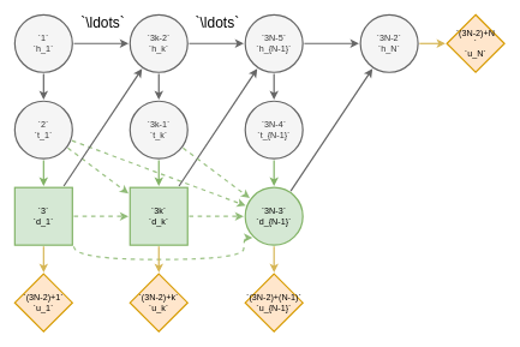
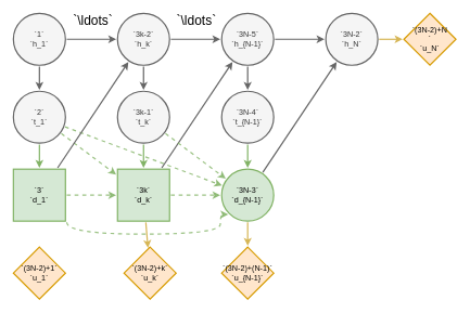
  <mxCell id="0" />
  <mxCell id="1" parent="0" />
  <mxCell id="2" style="edgeStyle=orthogonalEdgeStyle;rounded=0;orthogonalLoop=1;jettySize=auto;html=1;curved=1;strokeWidth=2;fillColor=#f5f5f5;strokeColor=#666666;" parent="1" source="4" target="14" edge="1"><mxGeometry relative="1" as="geometry" /></mxCell>
  <mxCell id="3" style="edgeStyle=none;rounded=0;orthogonalLoop=1;jettySize=auto;html=1;fontSize=20;strokeWidth=2;fillColor=#f5f5f5;strokeColor=#666666;" parent="1" source="4" target="30" edge="1"><mxGeometry relative="1" as="geometry" /></mxCell>
  <mxCell id="4" value="`1`&lt;br&gt;`h_1`" style="ellipse;whiteSpace=wrap;html=1;aspect=fixed;fillColor=#f5f5f5;strokeColor=#666666;fontColor=#333333;strokeWidth=2;perimeterSpacing=2;" parent="1" vertex="1"><mxGeometry x="20" y="20" width="80" height="80" as="geometry" /></mxCell>
  <mxCell id="5" style="edgeStyle=orthogonalEdgeStyle;rounded=0;orthogonalLoop=1;jettySize=auto;html=1;curved=1;strokeWidth=2;fillColor=#f5f5f5;strokeColor=#666666;" parent="1" source="7" target="9" edge="1"><mxGeometry relative="1" as="geometry" /></mxCell>
  <mxCell id="6" style="edgeStyle=orthogonalEdgeStyle;rounded=0;orthogonalLoop=1;jettySize=auto;html=1;curved=1;strokeWidth=2;fillColor=#f5f5f5;strokeColor=#666666;" parent="1" source="7" target="16" edge="1"><mxGeometry relative="1" as="geometry" /></mxCell>
  <mxCell id="7" value="`3N-5`&lt;br&gt;`h_{N-1}`" style="ellipse;whiteSpace=wrap;html=1;aspect=fixed;fillColor=#f5f5f5;strokeColor=#666666;fontColor=#333333;strokeWidth=2;perimeterSpacing=2;" parent="1" vertex="1"><mxGeometry x="340" y="20" width="80" height="80" as="geometry" /></mxCell>
  <mxCell id="8" style="edgeStyle=orthogonalEdgeStyle;rounded=0;orthogonalLoop=1;jettySize=auto;html=1;curved=1;strokeWidth=2;fillColor=#fff2cc;strokeColor=#d6b656;" parent="1" source="9" target="10" edge="1"><mxGeometry relative="1" as="geometry" /></mxCell>
  <mxCell id="9" value="`3N-2`&lt;br&gt;`h_N`" style="ellipse;whiteSpace=wrap;html=1;aspect=fixed;fillColor=#f5f5f5;strokeColor=#666666;fontColor=#333333;strokeWidth=2;perimeterSpacing=2;" parent="1" vertex="1"><mxGeometry x="500" y="20" width="80" height="80" as="geometry" /></mxCell>
  <mxCell id="10" value="`(3N-2)+N&lt;br&gt;`&lt;br&gt;`u_N`" style="rhombus;whiteSpace=wrap;html=1;fontFamily=Helvetica;fontSize=12;fontColor=#000000;align=center;strokeColor=#d79b00;fillColor=#ffe6cc;strokeWidth=2;perimeterSpacing=2;" parent="1" vertex="1"><mxGeometry x="620" y="20" width="80" height="80" as="geometry" /></mxCell>
  <mxCell id="11" style="edgeStyle=orthogonalEdgeStyle;rounded=0;orthogonalLoop=1;jettySize=auto;html=1;curved=1;strokeWidth=2;fillColor=#d5e8d4;strokeColor=#82b366;" parent="1" source="14" target="22" edge="1"><mxGeometry relative="1" as="geometry" /></mxCell>
  <mxCell id="12" style="edgeStyle=none;rounded=0;orthogonalLoop=1;jettySize=auto;html=1;fontSize=20;dashed=1;fillColor=#d5e8d4;strokeColor=#82b366;strokeWidth=2;opacity=80;" parent="1" source="14" target="25" edge="1"><mxGeometry relative="1" as="geometry" /></mxCell>
  <mxCell id="13" style="edgeStyle=none;rounded=0;orthogonalLoop=1;jettySize=auto;html=1;fontSize=20;dashed=1;fillColor=#d5e8d4;strokeColor=#82b366;strokeWidth=2;opacity=80;" parent="1" source="14" target="35" edge="1"><mxGeometry relative="1" as="geometry" /></mxCell>
  <mxCell id="14" value="&lt;div&gt;`2`&lt;/div&gt;&lt;div&gt;`t_1`&lt;br&gt;&lt;/div&gt;" style="ellipse;whiteSpace=wrap;html=1;aspect=fixed;fillColor=#f5f5f5;strokeColor=#666666;fontColor=#333333;strokeWidth=2;perimeterSpacing=2;" parent="1" vertex="1"><mxGeometry x="20" y="140" width="80" height="80" as="geometry" /></mxCell>
  <mxCell id="15" style="edgeStyle=orthogonalEdgeStyle;rounded=0;orthogonalLoop=1;jettySize=auto;html=1;curved=1;strokeWidth=2;fillColor=#d5e8d4;strokeColor=#82b366;" parent="1" source="16" target="25" edge="1"><mxGeometry relative="1" as="geometry" /></mxCell>
  <mxCell id="16" value="`3N-4`&lt;br&gt;`t_{N-1}`" style="ellipse;whiteSpace=wrap;html=1;aspect=fixed;fillColor=#f5f5f5;strokeColor=#666666;fontColor=#333333;strokeWidth=2;perimeterSpacing=2;" parent="1" vertex="1"><mxGeometry x="340" y="140" width="80" height="80" as="geometry" /></mxCell>
- <mxCell id="17" style="edgeStyle=orthogonalEdgeStyle;rounded=0;orthogonalLoop=1;jettySize=auto;html=1;curved=1;strokeWidth=2;fillColor=#fff2cc;strokeColor=#d6b656;" parent="1" source="22" target="26" edge="1"><mxGeometry relative="1" as="geometry" /></mxCell>
  <mxCell id="18" style="edgeStyle=orthogonalEdgeStyle;rounded=0;orthogonalLoop=1;jettySize=auto;html=1;exitX=1;exitY=1;exitDx=0;exitDy=0;entryX=0;entryY=1;entryDx=0;entryDy=0;curved=1;dashed=1;fillColor=#d5e8d4;strokeColor=#82b366;strokeWidth=2;opacity=80;" parent="1" source="22" target="25" edge="1"><mxGeometry relative="1" as="geometry"><Array as="points"><mxPoint x="102" y="360" /><mxPoint x="338" y="360" /></Array></mxGeometry></mxCell>
  <mxCell id="19" style="edgeStyle=none;rounded=0;orthogonalLoop=1;jettySize=auto;html=1;fontSize=20;dashed=1;fillColor=#d5e8d4;strokeColor=#82b366;strokeWidth=2;opacity=80;" parent="1" source="22" target="35" edge="1"><mxGeometry relative="1" as="geometry" /></mxCell>
  <mxCell id="20" value="`\ldots`" style="edgeLabel;html=1;align=center;verticalAlign=middle;resizable=0;points=[];fontSize=20;" parent="19" vertex="1" connectable="0"><mxGeometry x="-0.271" y="1" relative="1" as="geometry"><mxPoint x="11.03" y="-269" as="offset" /></mxGeometry></mxCell>
  <mxCell id="21" style="edgeStyle=none;rounded=0;orthogonalLoop=1;jettySize=auto;html=1;fontSize=20;strokeWidth=2;fillColor=#f5f5f5;strokeColor=#666666;" parent="1" source="22" target="30" edge="1"><mxGeometry relative="1" as="geometry" /></mxCell>
  <mxCell id="22" value="`3`&lt;br&gt;`d_1`" style="whiteSpace=wrap;html=1;aspect=fixed;fontFamily=Helvetica;fontSize=12;fontColor=#000000;align=center;strokeColor=#82b366;fillColor=#d5e8d4;strokeWidth=2;perimeterSpacing=2;" parent="1" vertex="1"><mxGeometry x="20" y="260" width="80" height="80" as="geometry" /></mxCell>
  <mxCell id="23" style="edgeStyle=orthogonalEdgeStyle;rounded=0;orthogonalLoop=1;jettySize=auto;html=1;curved=1;strokeWidth=2;fillColor=#fff2cc;strokeColor=#d6b656;" parent="1" source="25" target="27" edge="1"><mxGeometry relative="1" as="geometry" /></mxCell>
  <mxCell id="24" style="edgeStyle=none;rounded=0;orthogonalLoop=1;jettySize=auto;html=1;fontSize=20;strokeWidth=2;fillColor=#f5f5f5;strokeColor=#666666;" parent="1" source="25" target="9" edge="1"><mxGeometry relative="1" as="geometry" /></mxCell>
  <mxCell id="25" value="`3N-3`&lt;br&gt;`d_{N-1}`" style="ellipse;whiteSpace=wrap;html=1;aspect=fixed;fontFamily=Helvetica;fontSize=12;fontColor=#000000;align=center;strokeColor=#82b366;fillColor=#d5e8d4;strokeWidth=2;perimeterSpacing=2;" parent="1" vertex="1"><mxGeometry x="340" y="260" width="80" height="80" as="geometry" /></mxCell>
  <mxCell id="26" value="`(3N-2)+1`&lt;br&gt;`u_1`" style="rhombus;whiteSpace=wrap;html=1;fontFamily=Helvetica;fontSize=12;fontColor=#000000;align=center;strokeColor=#d79b00;fillColor=#ffe6cc;strokeWidth=2;perimeterSpacing=2;" parent="1" vertex="1"><mxGeometry x="20" y="380" width="80" height="80" as="geometry" /></mxCell>
  <mxCell id="27" value="`(3N-2)+(N-1)`&lt;br&gt;`u_{N-1}`" style="rhombus;whiteSpace=wrap;html=1;fontFamily=Helvetica;fontSize=12;fontColor=#000000;align=center;strokeColor=#d79b00;fillColor=#ffe6cc;strokeWidth=2;perimeterSpacing=2;" parent="1" vertex="1"><mxGeometry x="340" y="380" width="80" height="80" as="geometry" /></mxCell>
  <mxCell id="28" style="edgeStyle=none;rounded=0;orthogonalLoop=1;jettySize=auto;html=1;fontSize=20;strokeWidth=2;fillColor=#f5f5f5;strokeColor=#666666;" parent="1" source="30" target="7" edge="1"><mxGeometry relative="1" as="geometry" /></mxCell>
  <mxCell id="29" style="edgeStyle=none;rounded=0;orthogonalLoop=1;jettySize=auto;html=1;fontSize=20;strokeWidth=2;fillColor=#f5f5f5;strokeColor=#666666;" parent="1" source="30" target="39" edge="1"><mxGeometry relative="1" as="geometry" /></mxCell>
  <mxCell id="30" value="`3k-2`&lt;br&gt;`h_k`" style="ellipse;whiteSpace=wrap;html=1;aspect=fixed;fillColor=#f5f5f5;strokeColor=#666666;fontColor=#333333;strokeWidth=2;perimeterSpacing=2;" parent="1" vertex="1"><mxGeometry x="180" y="20" width="80" height="80" as="geometry" /></mxCell>
  <mxCell id="31" style="edgeStyle=none;rounded=0;orthogonalLoop=1;jettySize=auto;html=1;fontSize=20;strokeWidth=2;fillColor=#fff2cc;strokeColor=#d6b656;" parent="1" source="35" target="36" edge="1"><mxGeometry relative="1" as="geometry" /></mxCell>
  <mxCell id="32" style="edgeStyle=none;rounded=0;orthogonalLoop=1;jettySize=auto;html=1;fontSize=20;dashed=1;fillColor=#d5e8d4;strokeColor=#82b366;strokeWidth=2;opacity=80;" parent="1" source="35" target="25" edge="1"><mxGeometry relative="1" as="geometry" /></mxCell>
  <mxCell id="33" value="`\ldots`" style="edgeLabel;html=1;align=center;verticalAlign=middle;resizable=0;points=[];fontSize=20;" parent="32" vertex="1" connectable="0"><mxGeometry x="0.229" relative="1" as="geometry"><mxPoint x="-8.97" y="-270" as="offset" /></mxGeometry></mxCell>
  <mxCell id="34" style="edgeStyle=none;rounded=0;orthogonalLoop=1;jettySize=auto;html=1;fontSize=20;strokeWidth=2;fillColor=#f5f5f5;strokeColor=#666666;" parent="1" source="35" target="7" edge="1"><mxGeometry relative="1" as="geometry" /></mxCell>
  <mxCell id="35" value="&lt;div&gt;`3k`&lt;/div&gt;&lt;div&gt;`d_k`&lt;br&gt;&lt;/div&gt;" style="whiteSpace=wrap;html=1;aspect=fixed;fontFamily=Helvetica;fontSize=12;fontColor=#000000;align=center;strokeColor=#82b366;fillColor=#d5e8d4;strokeWidth=2;perimeterSpacing=2;" parent="1" vertex="1"><mxGeometry x="180" y="260" width="80" height="80" as="geometry" /></mxCell>
- <mxCell id="36" value="&lt;div&gt;`(3N-2)+k`&lt;/div&gt;&lt;div&gt;`u_k`&lt;br&gt;&lt;/div&gt;" style="rhombus;whiteSpace=wrap;html=1;fontFamily=Helvetica;fontSize=12;fontColor=#000000;align=center;strokeColor=#d79b00;fillColor=#ffe6cc;strokeWidth=2;perimeterSpacing=2;" parent="1" vertex="1"><mxGeometry x="180" y="380" width="80" height="80" as="geometry" /></mxCell>
+ <mxCell id="36" value="&lt;div&gt;`(3N-2)+k`&lt;/div&gt;&lt;div&gt;`u_k`&lt;br&gt;&lt;/div&gt;" style="rhombus;whiteSpace=wrap;html=1;fontFamily=Helvetica;fontSize=12;fontColor=#000000;align=center;strokeColor=#d79b00;fillColor=#ffe6cc;strokeWidth=2;perimeterSpacing=2;" parent="1" vertex="1"><mxGeometry x="190" y="380" width="80" height="80" as="geometry" /></mxCell>
  <mxCell id="37" style="edgeStyle=none;rounded=0;orthogonalLoop=1;jettySize=auto;html=1;fontSize=20;strokeWidth=2;fillColor=#d5e8d4;strokeColor=#82b366;" parent="1" source="39" target="35" edge="1"><mxGeometry relative="1" as="geometry" /></mxCell>
  <mxCell id="38" style="edgeStyle=none;rounded=0;orthogonalLoop=1;jettySize=auto;html=1;fontSize=20;dashed=1;fillColor=#d5e8d4;strokeColor=#82b366;strokeWidth=2;opacity=80;" parent="1" source="39" target="25" edge="1"><mxGeometry relative="1" as="geometry" /></mxCell>
  <mxCell id="39" value="`3k-1`&lt;br&gt;`t_k`" style="ellipse;whiteSpace=wrap;html=1;aspect=fixed;fillColor=#f5f5f5;strokeColor=#666666;fontColor=#333333;strokeWidth=2;perimeterSpacing=2;" parent="1" vertex="1"><mxGeometry x="180" y="140" width="80" height="80" as="geometry" /></mxCell>
